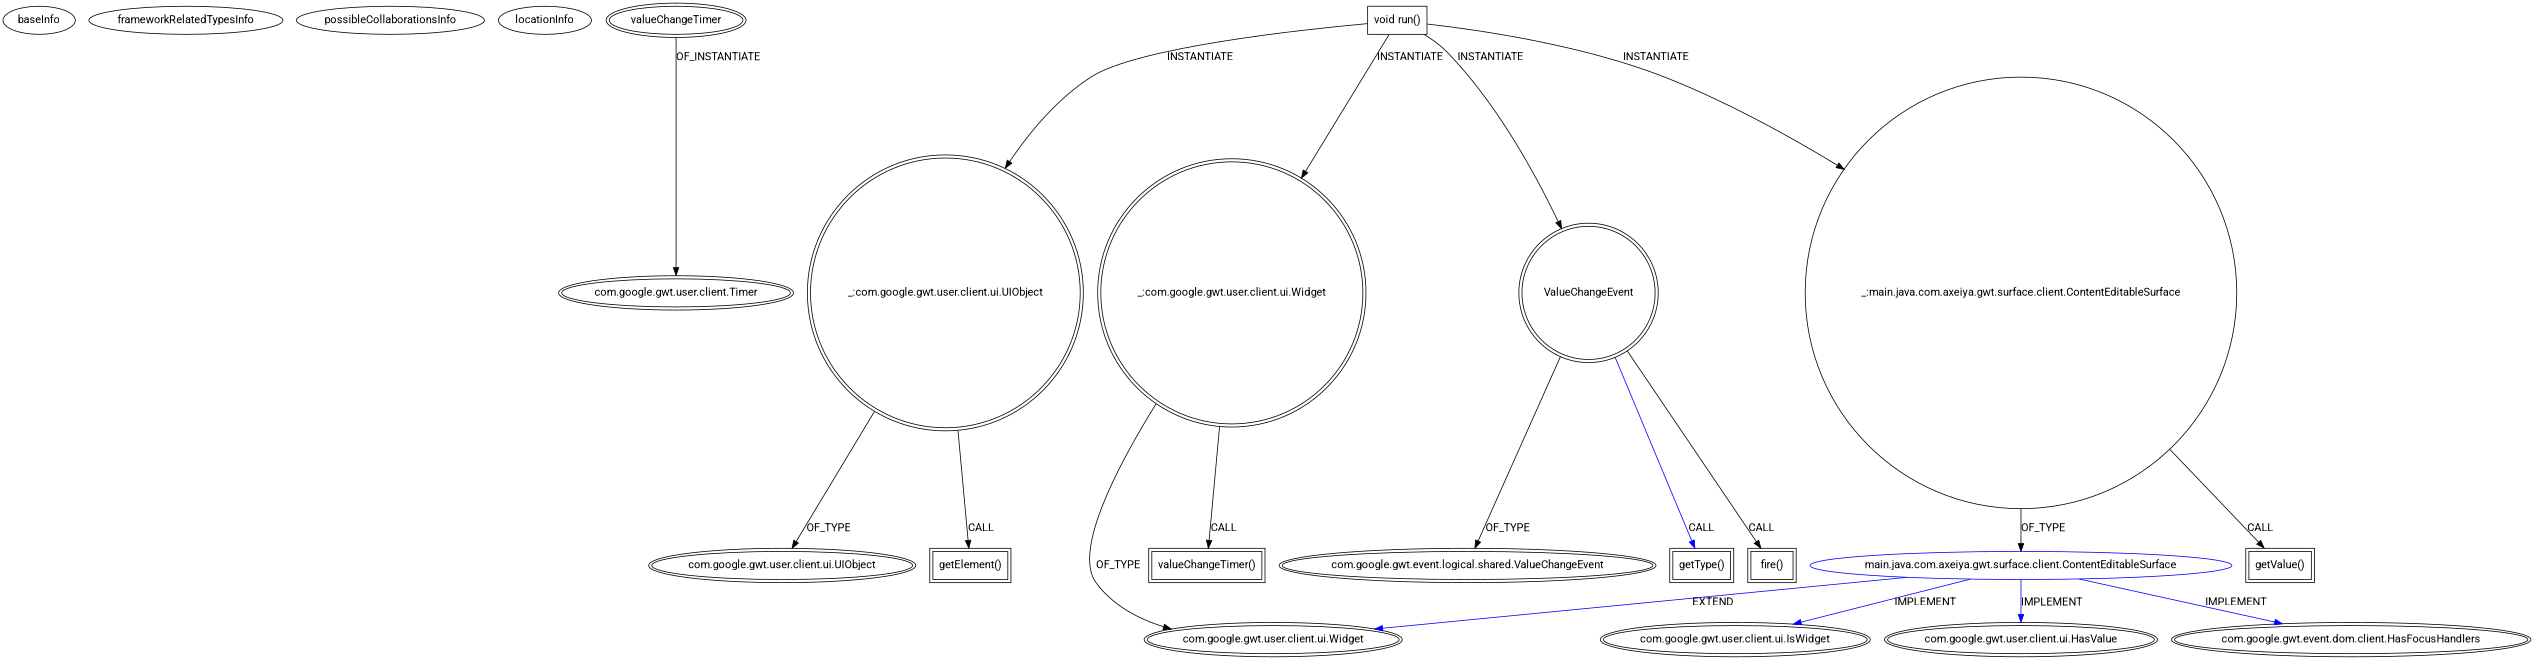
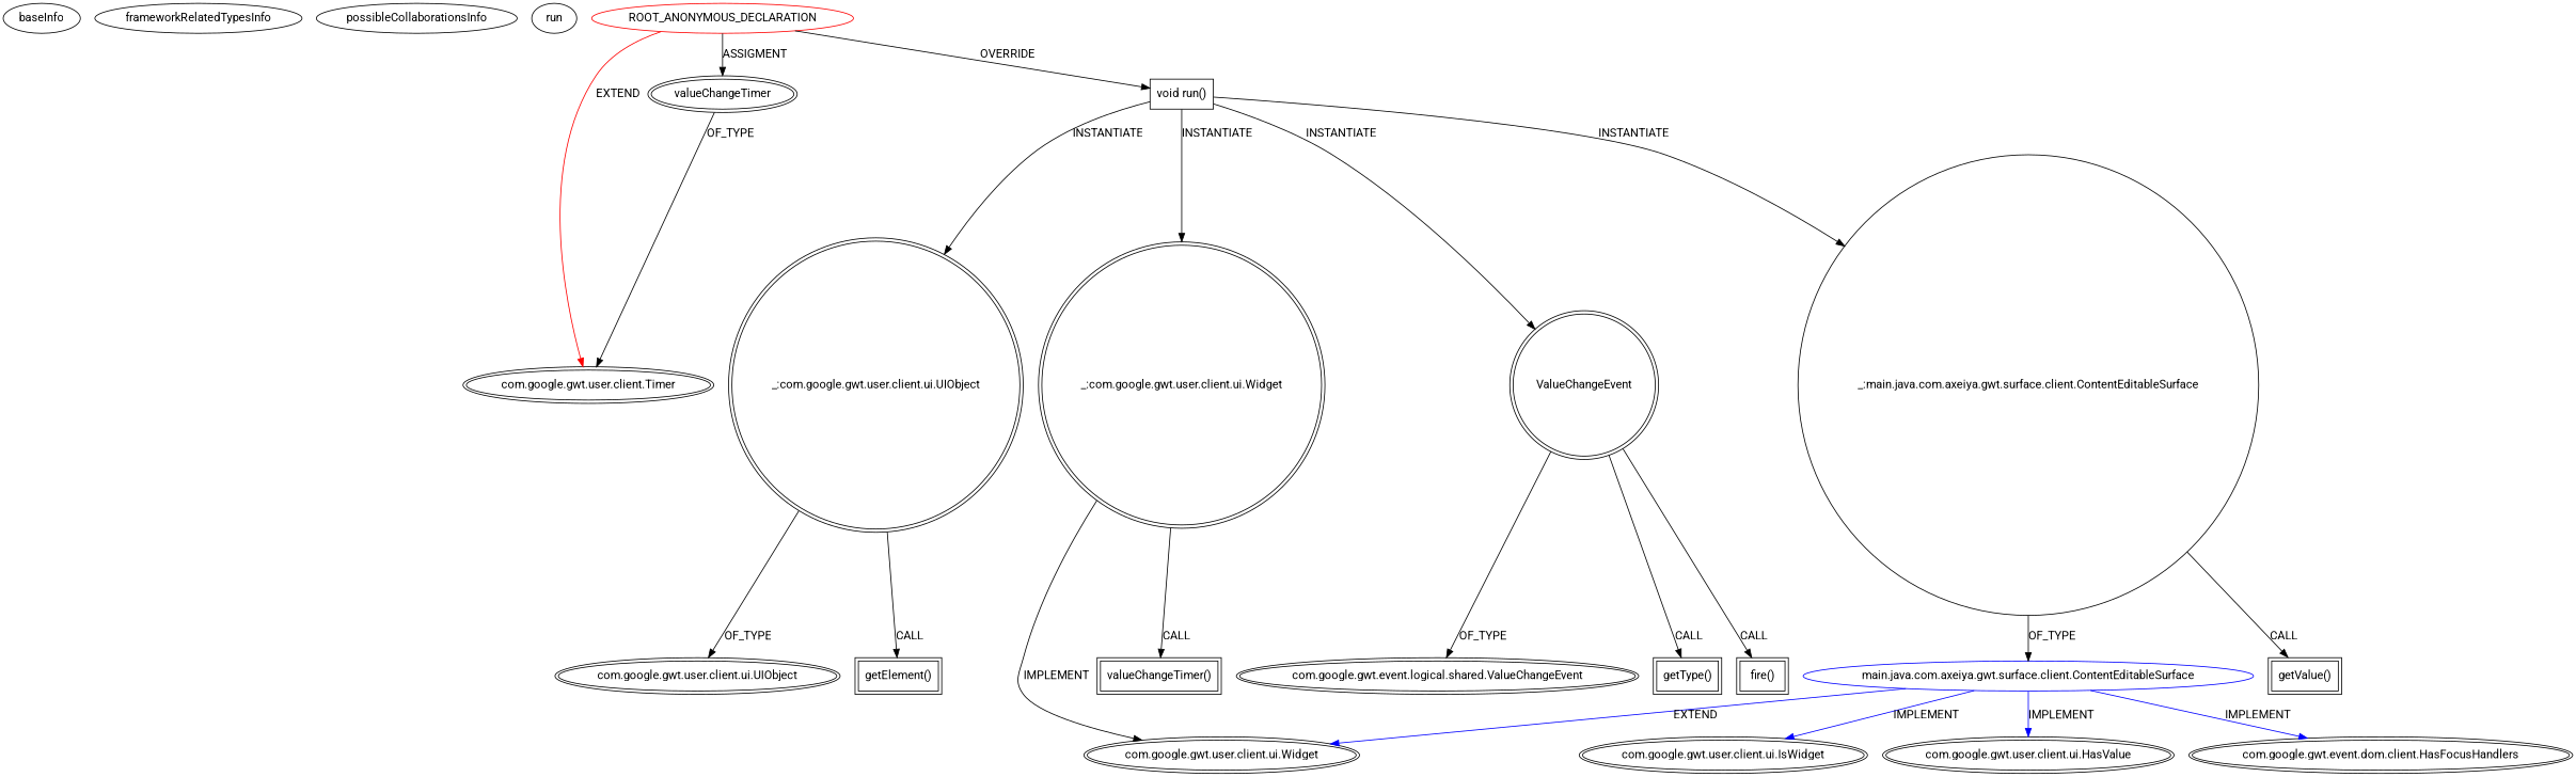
  digraph {
    fontname=Roboto
    node [fontname=Roboto isFrameworkType=true vertexType=INSIDE_CALL peripheries=2]
    edge [fontname=Roboto]
    baseInfo [category=extension_graph graphId=1182 isAnonymous=true possibleRelation=true isFrameworkType="" vertexType="" peripheries=""]
    frameworkRelatedTypesInfo [0="com.google.gwt.user.client.Timer" isFrameworkType="" vertexType="" peripheries=""]
    possibleCollaborationsInfo [0="1182~OVERRIDING_METHOD_DECLARATION-METHOD_CALL-~com.google.gwt.user.client.Timer ~com.google.gwt.user.client.ui.Widget com.google.gwt.user.client.ui.IsWidget com.google.gwt.user.client.ui.HasValue com.google.gwt.event.dom.client.HasFocusHandlers ~true~false" isFrameworkType="" vertexType="" peripheries=""]
-   locationInfo [contextSignature=ContentEditableSurface filePath="/dapicard-gwt-surface/gwt-surface-master/gwt-surface/src/main/java/com/axeiya/gwt/surface/client/ContentEditableSurface.java" graphId=1182 projectName="dapicard-gwt-surface" isFrameworkType="" vertexType="" peripheries=""]
+   locationInfo [contextSignature=ContentEditableSurface filePath="/dapicard-gwt-surface/gwt-surface-master/gwt-surface/src/main/java/com/axeiya/gwt/surface/client/ContentEditableSurface.java" graphId=1182 projectName="dapicard-gwt-surface" label=run isFrameworkType="" vertexType="" peripheries=""]
+   n5 [color=red isFrameworkType=false label=ROOT_ANONYMOUS_DECLARATION vertexType=ROOT_ANONYMOUS_DECLARATION peripheries=""]
    n6 [label="com.google.gwt.user.client.Timer" vertexType=FRAMEWORK_CLASS_TYPE]
    n7 [label=valueChangeTimer vertexType=OUTSIDE_VARIABLE_EXPRESION]
    n8 [isFrameworkType=false label="void run()" shape=box vertexType=OVERRIDING_METHOD_DECLARATION peripheries=""]
    n9 [label="_:com.google.gwt.user.client.ui.UIObject" shape=circle vertexType=VARIABLE_EXPRESION]
    n10 [label="_:com.google.gwt.user.client.ui.Widget" shape=circle vertexType=VARIABLE_EXPRESION]
    n11 [label=ValueChangeEvent shape=circle vertexType=VARIABLE_EXPRESION]
    n12 [isFrameworkType=false label="_:main.java.com.axeiya.gwt.surface.client.ContentEditableSurface" shape=circle vertexType=VARIABLE_EXPRESION peripheries=""]
    n13 [label="com.google.gwt.user.client.ui.UIObject" vertexType=FRAMEWORK_CLASS_TYPE]
    n14 [label="getElement()" shape=box]
    n15 [label="com.google.gwt.user.client.ui.Widget" vertexType=FRAMEWORK_CLASS_TYPE]
    n16 [label="valueChangeTimer()" shape=box]
    n17 [label="com.google.gwt.event.logical.shared.ValueChangeEvent" vertexType=FRAMEWORK_CLASS_TYPE]
    n18 [label="getType()" shape=box]
    n19 [label="fire()" shape=box]
    n20 [color=blue isFrameworkType=false label="main.java.com.axeiya.gwt.surface.client.ContentEditableSurface" vertexType=REFERENCE_CLIENT_CLASS_DECLARATION peripheries=""]
    n21 [label="getValue()" shape=box]
    n22 [label="com.google.gwt.user.client.ui.IsWidget" vertexType=FRAMEWORK_INTERFACE_TYPE]
    n23 [label="com.google.gwt.user.client.ui.HasValue" vertexType=FRAMEWORK_INTERFACE_TYPE]
    n24 [label="com.google.gwt.event.dom.client.HasFocusHandlers" vertexType=FRAMEWORK_INTERFACE_TYPE]
-   n7 -> n6 [label=OF_INSTANTIATE]
+   n5 -> n6 [color=red label=EXTEND]
+   n5 -> n7 [label=ASSIGMENT]
+   n5 -> n8 [label=OVERRIDE]
+   n7 -> n6 [label=OF_TYPE]
    n8 -> n9 [label=INSTANTIATE]
    n8 -> n10 [label=INSTANTIATE]
    n8 -> n11 [label=INSTANTIATE]
    n8 -> n12 [label=INSTANTIATE]
    n9 -> n13 [label=OF_TYPE]
    n9 -> n14 [label=CALL]
-   n10 -> n15 [label=OF_TYPE]
+   n10 -> n15 [label=IMPLEMENT]
    n10 -> n16 [label=CALL]
    n11 -> n17 [label=OF_TYPE]
-   n11 -> n18 [label=CALL color=blue]
+   n11 -> n18 [label=CALL]
    n11 -> n19 [label=CALL]
    n12 -> n20 [label=OF_TYPE]
    n12 -> n21 [label=CALL]
    n20 -> n15 [color=blue label=EXTEND]
    n20 -> n22 [color=blue label=IMPLEMENT]
    n20 -> n23 [color=blue label=IMPLEMENT]
    n20 -> n24 [color=blue label=IMPLEMENT]
  }
